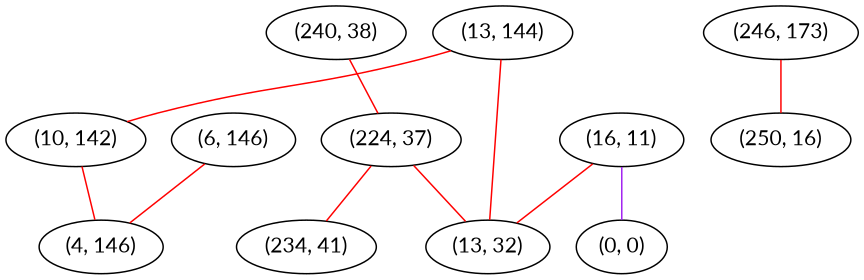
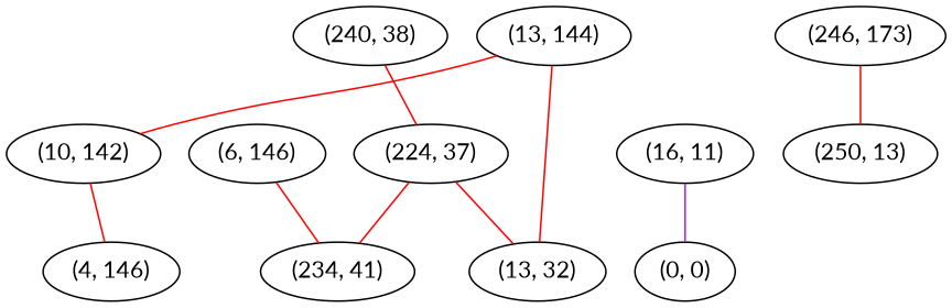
  graph {
    fontname=Lato
    node [fontname=Lato]
    edge [color=red fontname=Lato weight=1]
    n1 [label="(4, 146)"]
    "(6, 146)"
    "(240, 38)"
    "(224, 37)"
    "(13, 32)"
    n6 [label="(234, 41)"]
    "(16, 11)"
    "(0, 0)"
    n9 [label="(246, 173)"]
-   "(250, 13)" [label="(250, 16)"]
+   "(250, 13)"
    "(13, 144)"
    "(10, 142)"
-   "(6, 146)" -- n1
+   "(6, 146)" -- n6
    "(240, 38)" -- "(224, 37)"
    "(224, 37)" -- "(13, 32)"
    "(224, 37)" -- n6
-   "(16, 11)" -- "(13, 32)"
    "(16, 11)" -- "(0, 0)" [color=purple weight=4]
    n9 -- "(250, 13)"
    "(13, 144)" -- "(13, 32)"
    "(13, 144)" -- "(10, 142)"
    "(10, 142)" -- n1
  }
